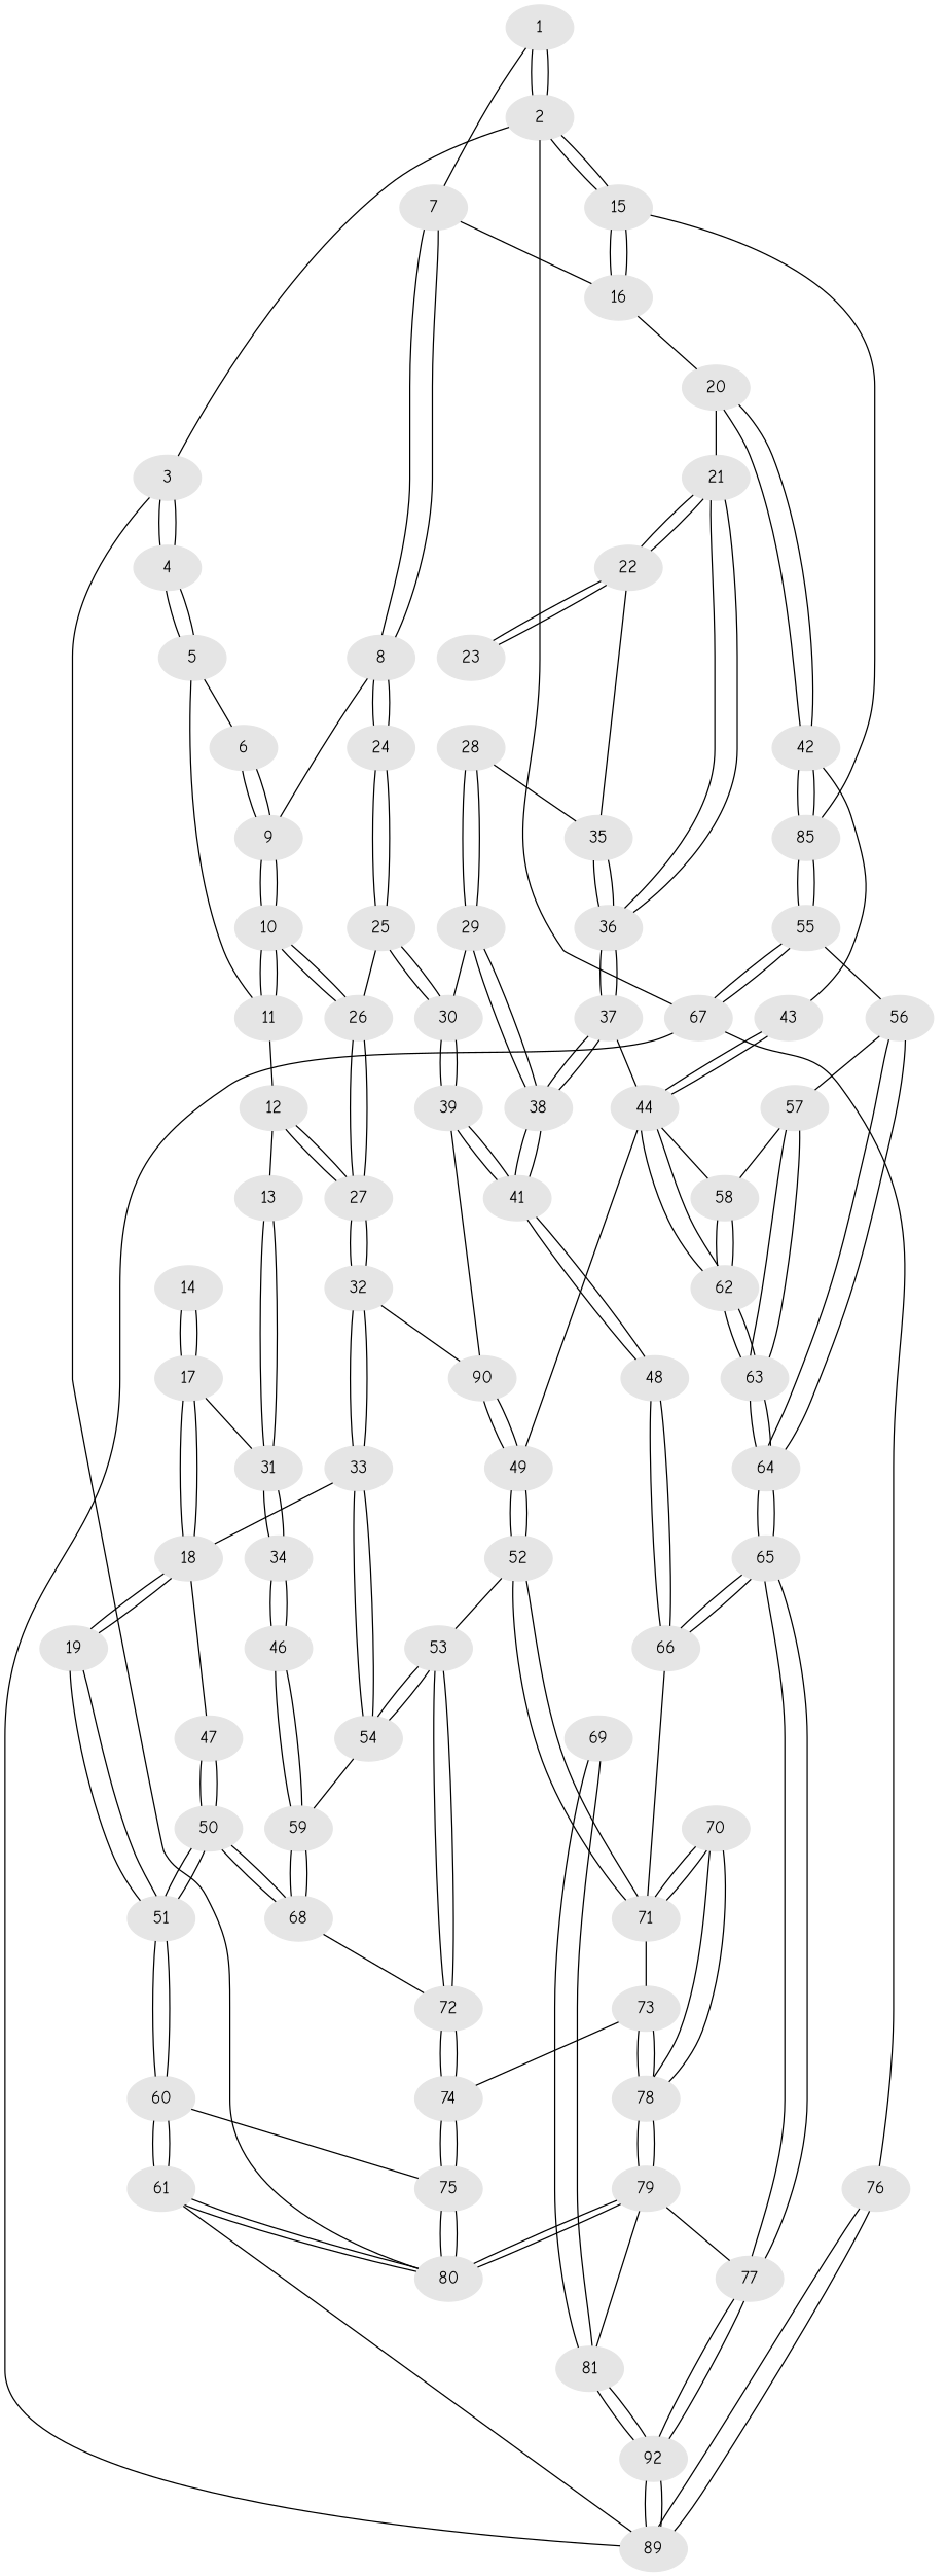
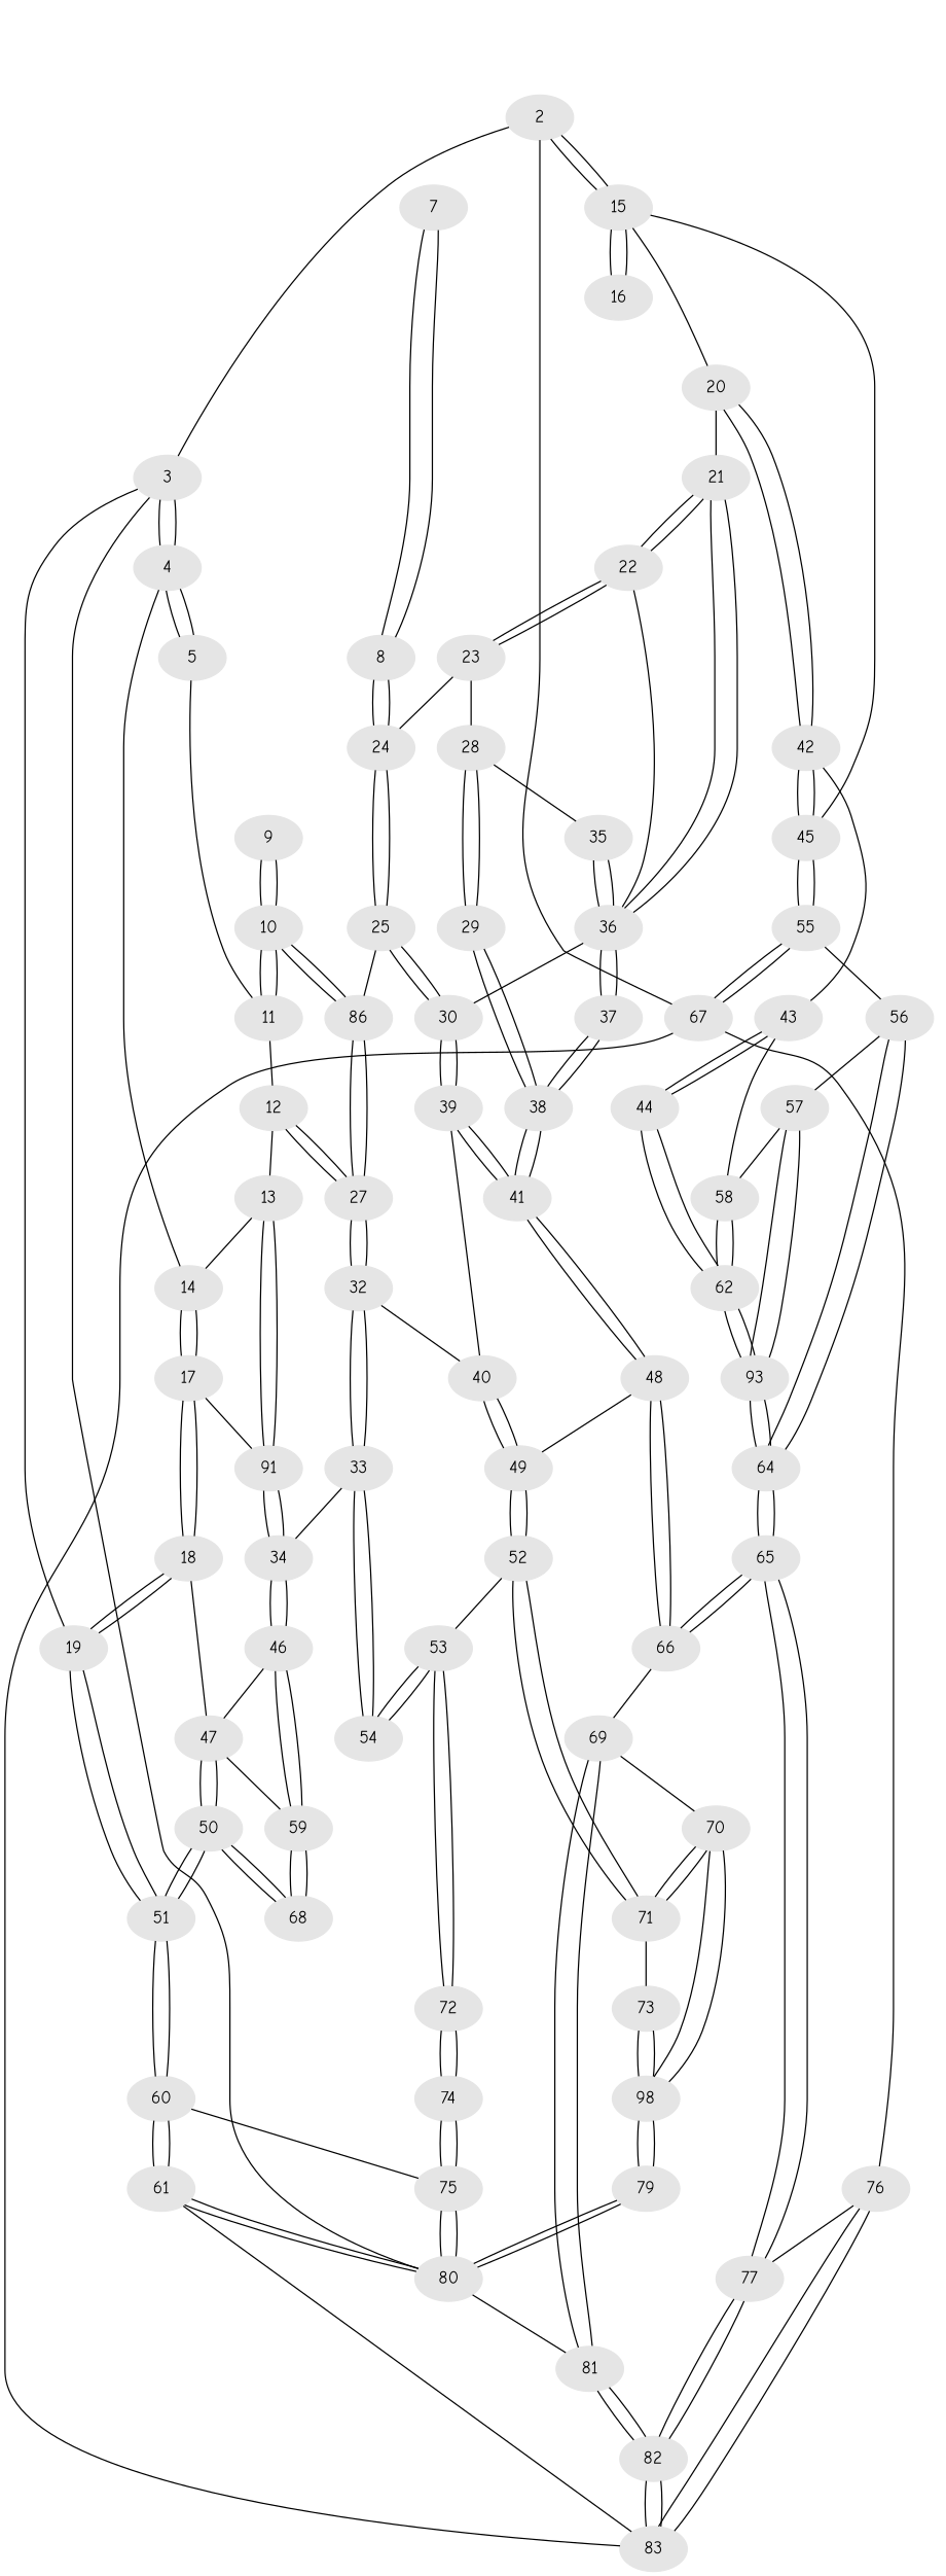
  graph {
    fontname="Comic Neue"
    node [color=gray90 fontname="Comic Neue" style=filled]
    edge [fontname="Comic Neue"]
-   1
    2
    7
    3
    15
    67
    8
    16
    4
    19
    80
-   45 [label=85]
-   83 [label=89]
+   45
+   83
    76
    5
    14
    51
    61
-   6
    11
    17
    9
    12
    10
    24
    20
    25
-   26
+   26 [label=86]
    27
    13
-   31
+   31 [label=91]
    32
    34
    18
    55
    21
    42
    47
    50
    60
    22
    36
    43
    23
    35
    37
    28
    29
    30
    39
    33
-   40 [label=90]
+   40
    38
    41
    46
    54
    49
    59
    44
    62
    48
    52
    66
    58
-   63
+   63 [label=93]
    56
    68
    69
    53
    71
    72
    75
    73
    74
    57
    64
    65
    77
-   82 [label=92]
+   82
    70
    81
-   78
+   78 [label=98]
    79
-   1 -- 2
-   1 -- 2
-   1 -- 7
    2 -- 3
    2 -- 15
    2 -- 15
    2 -- 67
    7 -- 8
    7 -- 8
-   7 -- 16
    3 -- 4
    3 -- 4
+   3 -- 19
    3 -- 80
    15 -- 16
    15 -- 16
    15 -- 45
    67 -- 83
    67 -- 76
-   8 -- 9
    8 -- 24
    8 -- 24
-   16 -- 20
+   15 -- 20
    4 -- 5
    4 -- 5
+   4 -- 14
    19 -- 51
    19 -- 51
    45 -- 55
    45 -- 55
    76 -- 83
    76 -- 83
-   79 -- 77
-   5 -- 6
+   76 -- 77
    5 -- 11
    14 -- 17
    14 -- 17
    51 -- 60
    51 -- 60
    61 -- 80
    61 -- 80
    61 -- 83
-   6 -- 9
-   6 -- 9
    11 -- 12
    17 -- 31
    17 -- 18
    17 -- 18
    9 -- 10
    9 -- 10
    12 -- 27
    12 -- 27
    12 -- 13
    10 -- 11
    10 -- 11
    10 -- 26
    10 -- 26
    24 -- 25
    24 -- 25
    20 -- 21
    20 -- 42
    20 -- 42
    25 -- 26
    25 -- 30
    25 -- 30
    26 -- 27
    26 -- 27
    27 -- 32
    27 -- 32
+   13 -- 14
    13 -- 31
    13 -- 31
    31 -- 34
    31 -- 34
    32 -- 33
    32 -- 33
    32 -- 40
    34 -- 46
    34 -- 46
    18 -- 19
    18 -- 19
    18 -- 47
    55 -- 67
    55 -- 67
    55 -- 56
    21 -- 22
    21 -- 22
    21 -- 36
    21 -- 36
    42 -- 45
    42 -- 45
    42 -- 43
    47 -- 50
    47 -- 50
    50 -- 51
    50 -- 51
    50 -- 68
    50 -- 68
    60 -- 61
    60 -- 61
    60 -- 75
    22 -- 23
    22 -- 23
-   22 -- 35
+   22 -- 36
    36 -- 37
    36 -- 37
    43 -- 44
    43 -- 44
-   44 -- 58
+   43 -- 58
+   23 -- 24
+   23 -- 28
    35 -- 36
    35 -- 36
    37 -- 38
    37 -- 38
-   37 -- 44
    28 -- 35
    28 -- 29
    28 -- 29
-   29 -- 30
+   36 -- 30
    29 -- 38
    29 -- 38
    30 -- 39
    30 -- 39
    39 -- 40
    39 -- 41
    39 -- 41
-   33 -- 18
+   33 -- 34
    33 -- 54
    33 -- 54
    40 -- 49
    40 -- 49
    38 -- 41
    38 -- 41
    41 -- 48
    41 -- 48
+   46 -- 47
    46 -- 59
    46 -- 59
-   54 -- 59
+   47 -- 59
    49 -- 52
    49 -- 52
    59 -- 68
    59 -- 68
    44 -- 62
    44 -- 62
    62 -- 63
    62 -- 63
-   44 -- 49
+   48 -- 49
    48 -- 66
    48 -- 66
    52 -- 53
    52 -- 71
    52 -- 71
-   66 -- 71
+   66 -- 69
    58 -- 62
    58 -- 62
    63 -- 64
    63 -- 64
    56 -- 57
    56 -- 64
    56 -- 64
-   68 -- 72
+   69 -- 70
    69 -- 81
    69 -- 81
    53 -- 54
    53 -- 54
    53 -- 72
    53 -- 72
    71 -- 73
    72 -- 74
    72 -- 74
    75 -- 80
    75 -- 80
-   73 -- 74
    73 -- 78
    73 -- 78
    74 -- 75
    74 -- 75
    57 -- 58
    57 -- 63
    57 -- 63
    64 -- 65
    64 -- 65
    65 -- 66
    65 -- 66
    65 -- 77
    65 -- 77
    77 -- 82
    77 -- 82
    82 -- 83
    82 -- 83
    70 -- 71
    70 -- 71
    70 -- 78
    70 -- 78
    81 -- 82
    81 -- 82
    78 -- 79
    78 -- 79
    79 -- 80
    79 -- 80
-   79 -- 81
+   80 -- 81
  }
